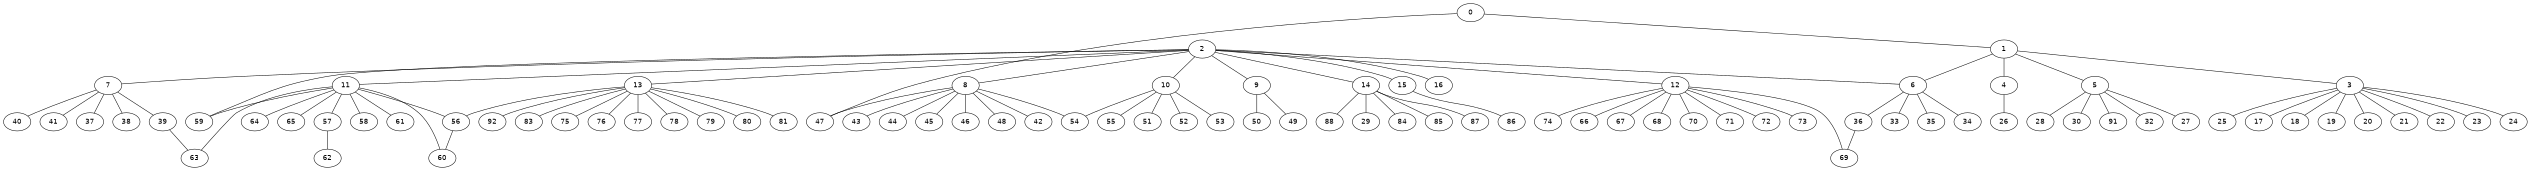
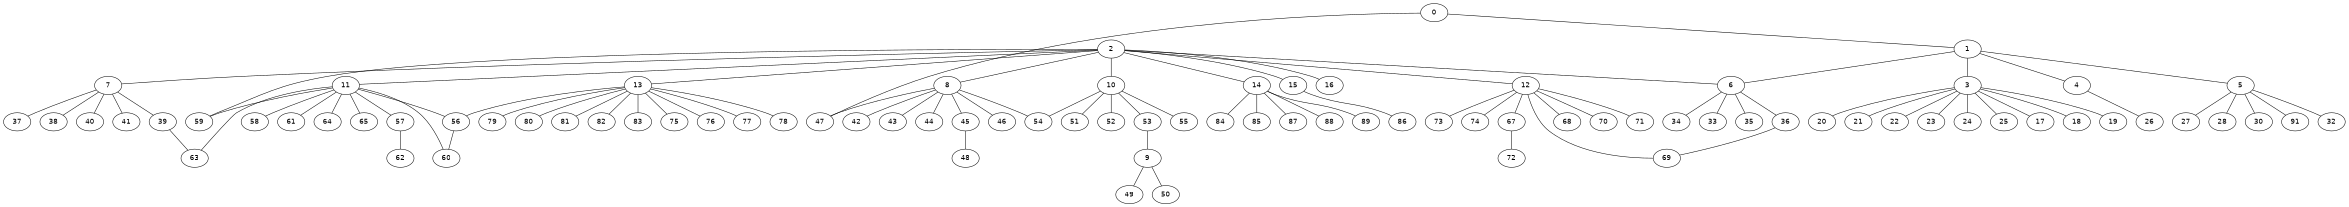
  graph {
    fontname="DejaVu Sans"
    node [fontname="DejaVu Sans"]
    edge [fontname="DejaVu Sans"]
    0
    1
    47
    3
    4
    5
    6
    2
    7
    8
    9
    10
    11
    12
    13
    14
    15
    16
    59
    17
    18
    19
    20
    21
    22
    23
    24
    25
    26
    32
    27
    28
    30
    n34 [label=91]
    33
    35
    36
    34
    37
    38
    39
    40
    41
    42
    43
    44
    45
    46
    48
    54
    49
    50
    51
    52
    53
    55
    64
    65
    56
    57
    58
    60
    61
    63
    67
    68
    69
    70
    71
    72
    73
    74
-   66
    75
    76
    77
    78
    79
    80
    81
-   82 [label=92]
+   82
    83
    84
    85
    87
    88
-   89 [label=29]
+   89
    86
    62
    0 -- 1
    0 -- 47
    1 -- 3
    1 -- 4
    1 -- 5
    1 -- 6
    3 -- 17
    3 -- 18
    3 -- 19
    3 -- 20
    3 -- 21
    3 -- 22
    3 -- 23
    3 -- 24
    3 -- 25
    4 -- 26
    5 -- 32
    5 -- 27
    5 -- 28
    5 -- 30
    5 -- n34
    6 -- 33
    6 -- 35
    6 -- 36
    6 -- 34
    2 -- 6
    2 -- 7
    2 -- 8
-   2 -- 9
+   53 -- 9
    2 -- 10
    2 -- 11
    2 -- 12
    2 -- 13
    2 -- 14
    2 -- 15
    2 -- 16
    2 -- 59
    7 -- 37
    7 -- 38
    7 -- 39
    7 -- 40
    7 -- 41
    8 -- 47
    8 -- 42
    8 -- 43
    8 -- 44
    8 -- 45
    8 -- 46
-   8 -- 48
+   45 -- 48
    8 -- 54
    9 -- 49
    9 -- 50
    10 -- 54
    10 -- 51
    10 -- 52
    10 -- 53
    10 -- 55
    11 -- 59
    11 -- 64
    11 -- 65
    11 -- 56
    11 -- 57
    11 -- 58
    11 -- 60
    11 -- 61
    11 -- 63
    12 -- 67
    12 -- 68
    12 -- 69
    12 -- 70
    12 -- 71
-   12 -- 72
+   67 -- 72
    12 -- 73
    12 -- 74
-   12 -- 66
    13 -- 56
    13 -- 75
    13 -- 76
    13 -- 77
    13 -- 78
    13 -- 79
    13 -- 80
    13 -- 81
    13 -- 82
    13 -- 83
    14 -- 84
    14 -- 85
    14 -- 87
    14 -- 88
    14 -- 89
    15 -- 86
    36 -- 69
    39 -- 63
    56 -- 60
    57 -- 62
  }
